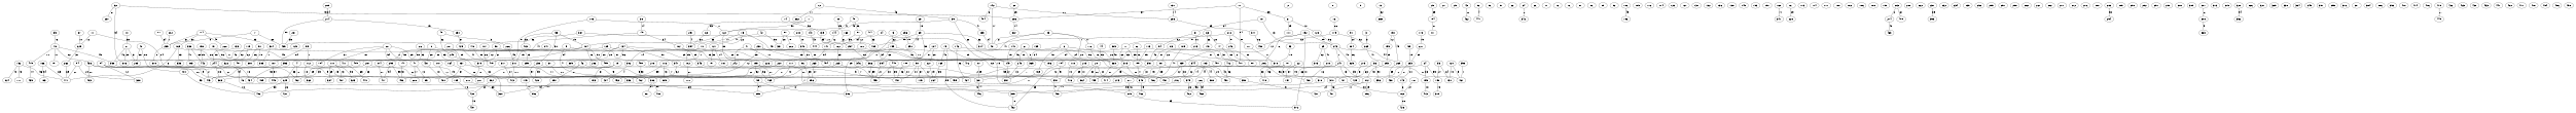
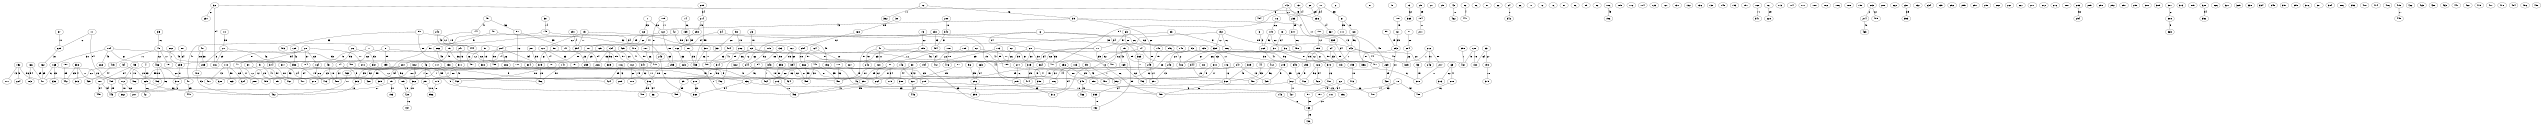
  graph {
    n1 [label=0]
    n2 [label=199]
    n3 [label=299]
    n4 [label=431]
    n5 [label=348]
    n6 [label=496]
    n7 [label=417]
    n8 [label=480]
    n9 [label=1]
    n10 [label=68]
    n11 [label=122]
    n12 [label=354]
    n13 [label=204]
    n14 [label=295]
    n15 [label=2]
    n16 [label=3]
    n17 [label=265]
    n18 [label=293]
    n19 [label=4]
    n20 [label=225]
    n21 [label=482]
    n22 [label=421]
    n23 [label=492]
    n24 [label=5]
    n25 [label=278]
    n26 [label=409]
    n27 [label=467]
    n28 [label=443]
    n29 [label=6]
    n30 [label=20]
    n31 [label=339]
    n32 [label=365]
    n33 [label=469]
    n34 [label=277]
    n35 [label=364]
    n36 [label=476]
    n37 [label=495]
    n38 [label=406]
    n39 [label=345]
    n40 [label=397]
    n41 [label=7]
    n42 [label=235]
    n43 [label=435]
    n44 [label=318]
    n45 [label=303]
    n46 [label=8]
    n47 [label=9]
    n48 [label=10]
    n49 [label=21]
    n50 [label=285]
    n51 [label=316]
    n52 [label=358]
    n53 [label=11]
    n54 [label=229]
    n55 [label=262]
    n56 [label=12]
    n57 [label=39]
    n58 [label=332]
    n59 [label=249]
    n60 [label=335]
    n61 [label=13]
    n62 [label=369]
    n63 [label=14]
    n64 [label=139]
    n65 [label=162]
    n66 [label=15]
    n67 [label=121]
    n68 [label=156]
    n69 [label=151]
    n70 [label=181]
    n71 [label=16]
    n72 [label=179]
    n73 [label=490]
    n74 [label=17]
    n75 [label=61]
    n76 [label=236]
    n77 [label=407]
    n78 [label=111]
    n79 [label=128]
    n80 [label=367]
    n81 [label=18]
    n82 [label=31]
    n83 [label=243]
    n84 [label=94]
    n85 [label=213]
    n86 [label=269]
    n87 [label=247]
    n88 [label=325]
    n89 [label=19]
    n90 [label=193]
    n91 [label=207]
    n92 [label=279]
    n93 [label=22]
    n94 [label=97]
    n95 [label=197]
    n96 [label=418]
    n97 [label=163]
    n98 [label=23]
    n99 [label=69]
    n100 [label=394]
    n101 [label=314]
    n102 [label=350]
    n103 [label=489]
    n104 [label=24]
    n105 [label=190]
    n106 [label=195]
    n107 [label=370]
    n108 [label=375]
    n109 [label=473]
    n110 [label=401]
    n111 [label=25]
    n112 [label=154]
    n113 [label=211]
    n114 [label=26]
    n115 [label=47]
    n116 [label=337]
    n117 [label=85]
    n118 [label=288]
    n119 [label=459]
    n120 [label=27]
    n121 [label=28]
    n122 [label=110]
    n123 [label=164]
    n124 [label=184]
    n125 [label=270]
    n126 [label=323]
    n127 [label=324]
    n128 [label=487]
    n129 [label=413]
    n130 [label=382]
    n131 [label=29]
    n132 [label=30]
    n133 [label=168]
    n134 [label=254]
    n135 [label=351]
    n136 [label=378]
    n137 [label=32]
    n138 [label=237]
    n139 [label=33]
    n140 [label=130]
    n141 [label=34]
    n142 [label=223]
    n143 [label=372]
    n144 [label=35]
    n145 [label=48]
    n146 [label=191]
    n147 [label=415]
    n148 [label=436]
    n149 [label=36]
    n150 [label=310]
    n151 [label=356]
    n152 [label=461]
    n153 [label=392]
+   n154 [label=453]
    n155 [label=37]
    n156 [label=38]
    n157 [label=145]
    n158 [label=167]
    n159 [label=411]
    n160 [label=481]
    n161 [label=40]
    n162 [label=400]
    n163 [label=41]
    n164 [label=220]
    n165 [label=242]
    n166 [label=472]
    n167 [label=336]
    n168 [label=42]
    n169 [label=70]
    n170 [label=331]
    n171 [label=102]
    n172 [label=302]
    n173 [label=43]
    n174 [label=462]
    n175 [label=44]
    n176 [label=368]
    n177 [label=45]
    n178 [label=245]
    n179 [label=266]
    n180 [label=360]
    n181 [label=311]
    n182 [label=46]
    n183 [label=251]
    n184 [label=428]
    n185 [label=465]
    n186 [label=956]
    n187 [label=439]
    n188 [label=485]
    n189 [label=483]
    n190 [label=49]
    n191 [label=90]
    n192 [label=144]
    n193 [label=100]
    n194 [label=141]
    n195 [label=444]
    n196 [label=50]
    n197 [label=115]
    n198 [label=264]
    n199 [label=491]
    n200 [label=51]
    n201 [label=380]
    n202 [label=497]
    n203 [label=52]
    n204 [label=441]
    n205 [label=53]
    n206 [label=54]
    n207 [label=328]
    n208 [label=471]
    n209 [label=55]
    n210 [label=238]
    n211 [label=403]
    n212 [label=287]
    n213 [label=379]
    n214 [label=286]
    n215 [label=499]
    n216 [label=306]
    n217 [label=56]
    n218 [label=57]
    n219 [label=58]
    n220 [label=282]
    n221 [label=59]
    n222 [label=253]
    n223 [label=438]
    n224 [label=60]
    n225 [label=62]
    n226 [label=63]
    n227 [label=74]
    n228 [label=77]
    n229 [label=148]
    n230 [label=88]
    n231 [label=315]
    n232 [label=457]
    n233 [label=64]
    n234 [label=342]
    n235 [label=65]
    n236 [label=218]
    n237 [label=373]
    n238 [label=488]
    n239 [label=66]
    n240 [label=67]
    n241 [label=455]
    n242 [label=170]
    n243 [label=71]
    n244 [label=72]
    n245 [label=73]
    n246 [label=155]
    n247 [label=366]
    n248 [label=75]
    n249 [label=169]
    n250 [label=432]
    n251 [label=76]
    n252 [label=451]
    n253 [label=474]
    n254 [label=78]
    n255 [label=79]
    n256 [label=383]
    n257 [label=80]
    n258 [label=81]
    n259 [label=82]
    n260 [label=83]
    n261 [label=206]
    n262 [label=84]
    n263 [label=424]
    n264 [label=86]
    n265 [label=87]
    n266 [label=321]
    n267 [label=446]
    n268 [label=89]
    n269 [label=391]
    n270 [label=226]
    n271 [label=91]
    n272 [label=284]
    n273 [label=92]
    n274 [label=93]
    n275 [label=176]
    n276 [label=466]
    n277 [label=95]
    n278 [label=172]
    n279 [label=187]
    n280 [label=362]
    n281 [label=445]
    n282 [label=96]
    n283 [label=296]
    n284 [label=399]
    n285 [label=426]
    n286 [label=98]
    n287 [label=259]
    n288 [label=99]
    n289 [label=493]
    n290 [label=101]
    n291 [label=103]
    n292 [label=216]
    n293 [label=390]
    n294 [label=427]
    n295 [label=104]
    n296 [label=165]
    n297 [label=268]
    n298 [label=304]
    n299 [label=333]
    n300 [label=385]
    n301 [label=105]
    n302 [label=479]
    n303 [label=106]
    n304 [label=196]
    n305 [label=107]
    n306 [label=108]
    n307 [label=109]
    n308 [label=112]
    n309 [label=113]
    n310 [label=114]
    n311 [label=116]
    n312 [label=205]
    n313 [label=117]
    n314 [label=118]
    n315 [label=119]
    n316 [label=244]
    n317 [label=322]
    n318 [label=355]
    n319 [label=434]
    n320 [label=120]
    n321 [label=123]
    n322 [label=124]
    n323 [label=227]
    n324 [label=125]
    n325 [label=126]
    n326 [label=402]
    n327 [label=468]
    n328 [label=127]
    n329 [label=129]
    n330 [label=131]
    n331 [label=132]
    n332 [label=133]
    n333 [label=134]
    n334 [label=347]
    n335 [label=389]
    n336 [label=135]
    n337 [label=248]
    n338 [label=136]
    n339 [label=137]
    n340 [label=233]
    n341 [label=377]
    n342 [label=138]
    n343 [label=140]
    n344 [label=142]
    n345 [label=494]
    n346 [label=143]
    n347 [label=343]
    n348 [label=440]
    n349 [label=146]
    n350 [label=215]
    n351 [label=464]
    n352 [label=147]
    n353 [label=149]
    n354 [label=150]
    n355 [label=159]
    n356 [label=152]
    n357 [label=171]
    n358 [label=224]
    n359 [label=153]
    n360 [label=157]
    n361 [label=158]
    n362 [label=442]
    n363 [label=312]
    n364 [label=160]
    n365 [label=341]
    n366 [label=161]
    n367 [label=228]
    n368 [label=166]
    n369 [label=183]
    n370 [label=173]
    n371 [label=174]
    n372 [label=175]
    n373 [label=177]
    n374 [label=178]
    n375 [label=221]
    n376 [label=180]
    n377 [label=182]
    n378 [label=185]
    n379 [label=301]
    n380 [label=388]
    n381 [label=186]
    n382 [label=188]
    n383 [label=189]
    n384 [label=420]
    n385 [label=437]
    n386 [label=192]
    n387 [label=194]
    n388 [label=198]
    n389 [label=200]
    n390 [label=340]
    n391 [label=454]
    n392 [label=201]
    n393 [label=202]
    n394 [label=203]
    n395 [label=274]
    n396 [label=405]
    n397 [label=463]
    n398 [label=208]
    n399 [label=209]
    n400 [label=214]
    n401 [label=250]
    n402 [label=210]
    n403 [label=212]
    n404 [label=217]
    n405 [label=246]
    n406 [label=425]
    n407 [label=222]
    n408 [label=361]
    n409 [label=408]
    n410 [label=230]
    n411 [label=346]
    n412 [label=452]
    n413 [label=231]
    n414 [label=395]
    n415 [label=232]
    n416 [label=234]
    n417 [label=239]
    n418 [label=240]
    n419 [label=241]
    n420 [label=429]
    n421 [label=396]
    n422 [label=252]
    n423 [label=255]
    n424 [label=256]
    n425 [label=257]
    n426 [label=258]
    n427 [label=260]
    n428 [label=261]
    n429 [label=263]
    n430 [label=267]
    n431 [label=271]
    n432 [label=272]
    n433 [label=273]
    n434 [label=275]
    n435 [label=276]
    n436 [label=280]
    n437 [label=281]
    n438 [label=283]
    n439 [label=294]
    n440 [label=289]
    n441 [label=290]
    n442 [label=291]
    n443 [label=292]
    n444 [label=297]
    n445 [label=298]
    n446 [label=300]
    n447 [label=305]
    n448 [label=307]
    n449 [label=308]
    n450 [label=363]
    n451 [label=309]
    n452 [label=313]
    n453 [label=317]
    n454 [label=319]
    n455 [label=320]
    n456 [label=352]
    n457 [label=326]
    n458 [label=327]
    n459 [label=329]
    n460 [label=330]
    n461 [label=334]
    n462 [label=338]
    n463 [label=344]
    n464 [label=450]
    n465 [label=349]
    n466 [label=353]
    n467 [label=357]
    n468 [label=359]
    n469 [label=371]
    n470 [label=374]
    n471 [label=376]
    n472 [label=381]
    n473 [label=384]
    n474 [label=386]
    n475 [label=387]
    n476 [label=393]
    n477 [label=398]
    n478 [label=404]
    n479 [label=410]
    n480 [label=412]
    n481 [label=414]
    n482 [label=416]
    n483 [label=419]
    n484 [label=449]
    n485 [label=422]
    n486 [label=423]
    n487 [label=430]
    n488 [label=433]
    n489 [label=447]
    n490 [label=448]
    n491 [label=458]
    n492 [label=460]
    n493 [label=470]
+   n494 [label=475]
    n495 [label=477]
    n496 [label=478]
    n497 [label=484]
    n498 [label=486]
    n499 [label=498]
    n1 -- n2 [label=91]
    n1 -- n3 [label=59]
    n1 -- n4 [label=68]
    n2 -- n5 [label=41]
    n3 -- n6 [label=95]
    n3 -- n7 [label=54]
    n4 -- n8 [label=18]
    n5 -- n276 [label=19]
    n9 -- n10 [label=93]
    n9 -- n11 [label=90]
    n10 -- n12 [label=60]
    n11 -- n13 [label=35]
    n11 -- n14 [label=80]
    n13 -- n212 [label=12]
    n13 -- n213 [label=54]
    n13 -- n214 [label=26]
    n13 -- n215 [label=50]
    n14 -- n27 [label=52]
    n14 -- n266 [label=81]
    n14 -- n289 [label=7]
    n16 -- n17 [label=3]
    n17 -- n18 [label=47]
    n18 -- n363 [label=51]
    n19 -- n20 [label=83]
    n19 -- n21 [label=78]
    n20 -- n22 [label=26]
    n20 -- n23 [label=38]
    n24 -- n25 [label=57]
    n24 -- n26 [label=59]
    n24 -- n27 [label=41]
    n26 -- n28 [label=29]
    n29 -- n30 [label=24]
    n29 -- n31 [label=26]
    n29 -- n32 [label=34]
    n29 -- n33 [label=57]
    n30 -- n34 [label=30]
    n30 -- n35 [label=30]
    n30 -- n36 [label=39]
    n30 -- n37 [label=86]
    n31 -- n38 [label=67]
    n31 -- n39 [label=38]
    n32 -- n40 [label=71]
    n33 -- n23 [label=77]
    n34 -- n92 [label=76]
    n39 -- n326 [label=26]
    n41 -- n42 [label=9]
    n41 -- n43 [label=60]
    n42 -- n44 [label=8]
    n44 -- n28 [label=2]
    n48 -- n49 [label=58]
    n49 -- n50 [label=3]
    n49 -- n51 [label=29]
    n49 -- n52 [label=46]
    n52 -- n8 [label=15]
    n53 -- n21 [label=84]
    n53 -- n54 [label=72]
    n54 -- n55 [label=31]
    n55 -- n208 [label=69]
    n56 -- n57 [label=46]
    n56 -- n58 [label=11]
    n57 -- n11 [label=43]
    n57 -- n59 [label=68]
    n57 -- n60 [label=41]
    n59 -- n40 [label=27]
    n60 -- n160 [label=34]
    n61 -- n62 [label=32]
    n63 -- n64 [label=96]
    n64 -- n65 [label=35]
    n65 -- n142 [label=63]
    n66 -- n12 [label=77]
    n66 -- n67 [label=22]
    n66 -- n68 [label=49]
    n67 -- n69 [label=33]
    n67 -- n70 [label=74]
    n70 -- n185 [label=80]
    n71 -- n72 [label=66]
    n72 -- n17 [label=92]
    n72 -- n73 [label=60]
    n74 -- n75 [label=35]
    n74 -- n76 [label=34]
    n74 -- n77 [label=54]
    n75 -- n78 [label=95]
    n75 -- n79 [label=10]
    n76 -- n80 [label=14]
    n79 -- n83 [label=96]
    n81 -- n82 [label=64]
    n81 -- n83 [label=13]
    n82 -- n84 [label=92]
    n82 -- n85 [label=81]
    n83 -- n86 [label=44]
    n83 -- n87 [label=7]
    n83 -- n88 [label=48]
    n84 -- n135 [label=46]
    n85 -- n136 [label=6]
    n86 -- n223 [label=39]
    n87 -- n8 [label=31]
    n87 -- n129 [label=75]
    n87 -- n363 [label=35]
    n87 -- n420 [label=13]
    n89 -- n90 [label=31]
    n89 -- n91 [label=27]
    n92 -- n143 [label=53]
    n93 -- n94 [label=75]
    n93 -- n95 [label=34]
    n93 -- n96 [label=96]
    n94 -- n97 [label=30]
    n97 -- n285 [label=26]
    n98 -- n99 [label=18]
    n99 -- n100 [label=58]
    n99 -- n101 [label=36]
    n99 -- n102 [label=44]
    n99 -- n103 [label=89]
    n100 -- n241 [label=21]
    n101 -- n135 [label=96]
-   n104 -- n105 [label=55]
+   n104 -- n160 [label=55]
    n104 -- n106 [label=33]
    n104 -- n107 [label=72]
    n105 -- n108 [label=78]
    n106 -- n109 [label=18]
    n107 -- n110 [label=26]
    n111 -- n112 [label=89]
    n112 -- n113 [label=21]
    n114 -- n115 [label=93]
    n114 -- n116 [label=93]
    n115 -- n117 [label=72]
    n115 -- n118 [label=17]
    n116 -- n8 [label=37]
    n116 -- n119 [label=5]
    n121 -- n115 [label=54]
    n121 -- n122 [label=81]
    n121 -- n123 [label=69]
    n121 -- n124 [label=37]
    n121 -- n125 [label=77]
    n122 -- n126 [label=98]
    n122 -- n127 [label=69]
    n122 -- n128 [label=73]
    n123 -- n129 [label=86]
    n125 -- n130 [label=72]
    n130 -- n384 [label=20]
    n132 -- n133 [label=85]
    n133 -- n134 [label=61]
    n134 -- n247 [label=80]
    n135 -- n119 [label=59]
    n137 -- n51 [label=94]
    n137 -- n76 [label=75]
    n137 -- n138 [label=61]
    n139 -- n105 [label=27]
    n139 -- n140 [label=64]
    n141 -- n65 [label=84]
    n141 -- n92 [label=19]
    n142 -- n216 [label=88]
    n142 -- n241 [label=9]
    n144 -- n145 [label=76]
    n145 -- n52 [label=49]
    n145 -- n146 [label=17]
    n145 -- n147 [label=71]
    n145 -- n148 [label=82]
    n147 -- n187 [label=44]
    n148 -- n28 [label=86]
    n148 -- n188 [label=60]
    n148 -- n189 [label=88]
    n149 -- n38 [label=66]
    n149 -- n150 [label=63]
    n149 -- n151 [label=90]
    n149 -- n152 [label=20]
    n150 -- n153 [label=5]
+   n150 -- n154 [label=17]
    n155 -- n54 [label=10]
    n156 -- n157 [label=14]
    n157 -- n158 [label=34]
    n157 -- n159 [label=47]
    n158 -- n100 [label=60]
    n158 -- n347 [label=85]
    n159 -- n348 [label=65]
    n161 -- n50 [label=38]
    n161 -- n162 [label=88]
    n162 -- n23 [label=53]
    n163 -- n164 [label=11]
    n163 -- n165 [label=97]
    n163 -- n166 [label=34]
    n164 -- n167 [label=68]
    n167 -- n180 [label=94]
    n167 -- n284 [label=69]
    n168 -- n169 [label=47]
    n168 -- n170 [label=98]
    n169 -- n171 [label=89]
    n169 -- n172 [label=74]
    n171 -- n242 [label=60]
    n172 -- n130 [label=4]
    n173 -- n174 [label=28]
    n175 -- n176 [label=93]
    n176 -- n37 [label=80]
    n177 -- n178 [label=32]
    n177 -- n179 [label=5]
    n178 -- n180 [label=82]
    n179 -- n181 [label=45]
    n181 -- n129 [label=100]
    n181 -- n412 [label=11]
    n182 -- n183 [label=87]
    n182 -- n184 [label=59]
    n182 -- n185 [label=7]
    n183 -- n186 [label=100]
    n190 -- n191 [label=56]
    n190 -- n192 [label=41]
    n191 -- n193 [label=12]
    n191 -- n194 [label=39]
    n192 -- n195 [label=12]
    n193 -- n25 [label=7]
    n193 -- n269 [label=60]
    n194 -- n270 [label=94]
    n196 -- n21 [label=27]
    n196 -- n197 [label=34]
    n196 -- n198 [label=67]
    n196 -- n199 [label=81]
    n200 -- n201 [label=15]
    n200 -- n202 [label=26]
    n203 -- n204 [label=4]
    n205 -- n136 [label=19]
    n206 -- n207 [label=20]
    n206 -- n208 [label=60]
    n209 -- n13 [label=19]
    n209 -- n210 [label=30]
    n209 -- n211 [label=33]
    n210 -- n184 [label=94]
    n210 -- n216 [label=75]
    n212 -- n167 [label=75]
    n212 -- n188 [label=23]
    n212 -- n256 [label=39]
    n213 -- n6 [label=28]
    n216 -- n408 [label=94]
    n216 -- n409 [label=99]
    n219 -- n170 [label=28]
    n219 -- n220 [label=78]
    n221 -- n222 [label=15]
    n222 -- n151 [label=87]
    n222 -- n223 [label=81]
    n224 -- n76 [label=25]
    n226 -- n227 [label=28]
    n226 -- n228 [label=97]
    n226 -- n229 [label=66]
    n227 -- n77 [label=82]
    n227 -- n230 [label=88]
    n228 -- n68 [label=34]
    n228 -- n231 [label=68]
    n228 -- n232 [label=35]
    n231 -- n252 [label=88]
    n231 -- n253 [label=25]
    n233 -- n234 [label=81]
    n235 -- n236 [label=41]
    n235 -- n237 [label=62]
    n236 -- n238 [label=16]
    n240 -- n77 [label=37]
    n240 -- n100 [label=46]
    n245 -- n246 [label=62]
    n246 -- n164 [label=71]
    n246 -- n231 [label=77]
    n246 -- n247 [label=63]
    n247 -- n241 [label=59]
    n248 -- n59 [label=85]
    n248 -- n249 [label=43]
    n248 -- n250 [label=95]
+   n249 -- n154 [label=62]
    n249 -- n198 [label=35]
    n254 -- n37 [label=74]
    n254 -- n96 [label=83]
    n254 -- n238 [label=57]
    n255 -- n201 [label=56]
    n255 -- n212 [label=45]
    n256 -- n23 [label=18]
    n257 -- n42 [label=64]
    n259 -- n2 [label=26]
-   n260 -- n135 [label=91]
+   n260 -- n199 [label=91]
    n260 -- n261 [label=31]
    n261 -- n107 [label=96]
    n262 -- n207 [label=12]
    n262 -- n256 [label=9]
    n262 -- n263 [label=9]
    n265 -- n266 [label=89]
    n266 -- n267 [label=74]
    n269 -- n289 [label=40]
    n271 -- n272 [label=20]
    n272 -- n88 [label=26]
    n274 -- n5 [label=28]
    n274 -- n51 [label=41]
    n274 -- n160 [label=21]
    n274 -- n275 [label=17]
    n275 -- n176 [label=16]
    n277 -- n278 [label=1]
    n277 -- n279 [label=84]
    n278 -- n91 [label=62]
    n278 -- n280 [label=18]
    n279 -- n28 [label=94]
    n279 -- n281 [label=54]
    n282 -- n283 [label=35]
    n283 -- n284 [label=8]
    n286 -- n213 [label=61]
    n286 -- n287 [label=23]
    n288 -- n153 [label=1]
    n288 -- n284 [label=54]
    n290 -- n97 [label=27]
    n291 -- n292 [label=44]
    n291 -- n293 [label=43]
    n292 -- n289 [label=95]
    n293 -- n294 [label=5]
    n295 -- n42 [label=61]
    n295 -- n296 [label=30]
    n295 -- n297 [label=49]
    n295 -- n298 [label=93]
    n296 -- n159 [label=26]
    n296 -- n208 [label=6]
    n296 -- n299 [label=83]
    n298 -- n176 [label=69]
    n298 -- n300 [label=7]
    n301 -- n11 [label=77]
    n301 -- n302 [label=81]
    n303 -- n304 [label=49]
    n305 -- n302 [label=26]
    n306 -- n199 [label=96]
    n309 -- n2 [label=95]
    n309 -- n77 [label=53]
    n309 -- n166 [label=69]
    n311 -- n263 [label=59]
    n311 -- n312 [label=73]
    n313 -- n185 [label=40]
    n314 -- n36 [label=78]
    n315 -- n316 [label=92]
    n315 -- n317 [label=62]
    n316 -- n256 [label=88]
    n316 -- n318 [label=46]
    n316 -- n319 [label=18]
    n318 -- n250 [label=78]
    n320 -- n140 [label=78]
    n320 -- n152 [label=5]
    n322 -- n247 [label=97]
    n322 -- n323 [label=20]
    n323 -- n198 [label=19]
    n324 -- n14 [label=69]
    n324 -- n201 [label=58]
    n325 -- n326 [label=96]
    n325 -- n327 [label=54]
    n329 -- n52 [label=42]
    n332 -- n316 [label=88]
    n333 -- n270 [label=83]
    n333 -- n287 [label=29]
    n333 -- n302 [label=20]
    n333 -- n334 [label=57]
    n333 -- n335 [label=96]
    n334 -- n199 [label=5]
    n334 -- n263 [label=32]
    n336 -- n337 [label=20]
    n337 -- n40 [label=13]
    n339 -- n340 [label=14]
    n340 -- n341 [label=85]
    n341 -- n73 [label=86]
    n343 -- n59 [label=79]
    n344 -- n160 [label=17]
    n344 -- n340 [label=88]
    n344 -- n345 [label=6]
    n346 -- n97 [label=6]
    n347 -- n351 [label=7]
    n349 -- n350 [label=3]
    n349 -- n351 [label=86]
    n350 -- n37 [label=10]
    n352 -- n6 [label=51]
    n354 -- n86 [label=49]
    n354 -- n355 [label=12]
    n355 -- n18 [label=89]
    n356 -- n208 [label=96]
    n356 -- n357 [label=73]
    n356 -- n358 [label=5]
    n361 -- n362 [label=89]
    n363 -- n294 [label=11]
    n363 -- n318 [label=24]
    n363 -- n421 [label=19]
    n364 -- n365 [label=71]
    n366 -- n367 [label=29]
    n368 -- n208 [label=65]
    n368 -- n369 [label=54]
    n372 -- n186 [label=78]
    n374 -- n375 [label=79]
    n375 -- n222 [label=39]
    n378 -- n34 [label=47]
    n378 -- n379 [label=22]
    n379 -- n266 [label=42]
    n379 -- n269 [label=85]
    n379 -- n380 [label=44]
    n383 -- n384 [label=78]
    n384 -- n385 [label=76]
    n386 -- n31 [label=72]
    n386 -- n83 [label=89]
    n386 -- n143 [label=10]
    n386 -- n261 [label=76]
    n387 -- n250 [label=63]
    n387 -- n269 [label=91]
    n389 -- n390 [label=10]
    n390 -- n391 [label=31]
    n392 -- n213 [label=39]
    n393 -- n42 [label=1]
    n394 -- n395 [label=2]
    n394 -- n396 [label=61]
    n395 -- n397 [label=40]
    n399 -- n400 [label=34]
    n400 -- n43 [label=59]
    n400 -- n401 [label=15]
    n401 -- n406 [label=37]
    n402 -- n180 [label=63]
    n403 -- n160 [label=1]
    n403 -- n404 [label=80]
    n403 -- n405 [label=91]
    n404 -- n136 [label=71]
    n406 -- n302 [label=41]
    n410 -- n391 [label=83]
    n410 -- n411 [label=38]
    n410 -- n412 [label=72]
    n411 -- n38 [label=2]
    n413 -- n414 [label=39]
    n418 -- n195 [label=43]
    n419 -- n181 [label=75]
    n424 -- n102 [label=79]
    n424 -- n153 [label=29]
    n429 -- n283 [label=24]
    n433 -- n289 [label=78]
    n434 -- n420 [label=51]
    n437 -- n43 [label=35]
    n438 -- n439 [label=58]
    n442 -- n12 [label=4]
    n448 -- n449 [label=67]
    n449 -- n450 [label=5]
    n451 -- n176 [label=48]
    n453 -- n129 [label=24]
    n455 -- n456 [label=94]
    n462 -- n26 [label=71]
    n462 -- n45 [label=41]
    n462 -- n362 [label=65]
    n463 -- n252 [label=32]
    n463 -- n464 [label=20]
    n466 -- n319 [label=50]
    n469 -- n27 [label=28]
    n470 -- n7 [label=80]
    n475 -- n43 [label=86]
    n475 -- n103 [label=71]
    n477 -- n152 [label=1]
    n478 -- n103 [label=53]
    n480 -- n464 [label=56]
    n483 -- n484 [label=27]
    n490 -- n199 [label=35]
    n490 -- n241 [label=30]
    n491 -- n27 [label=93]
    n491 -- n185 [label=56]
    n493 -- n302 [label=50]
  }
